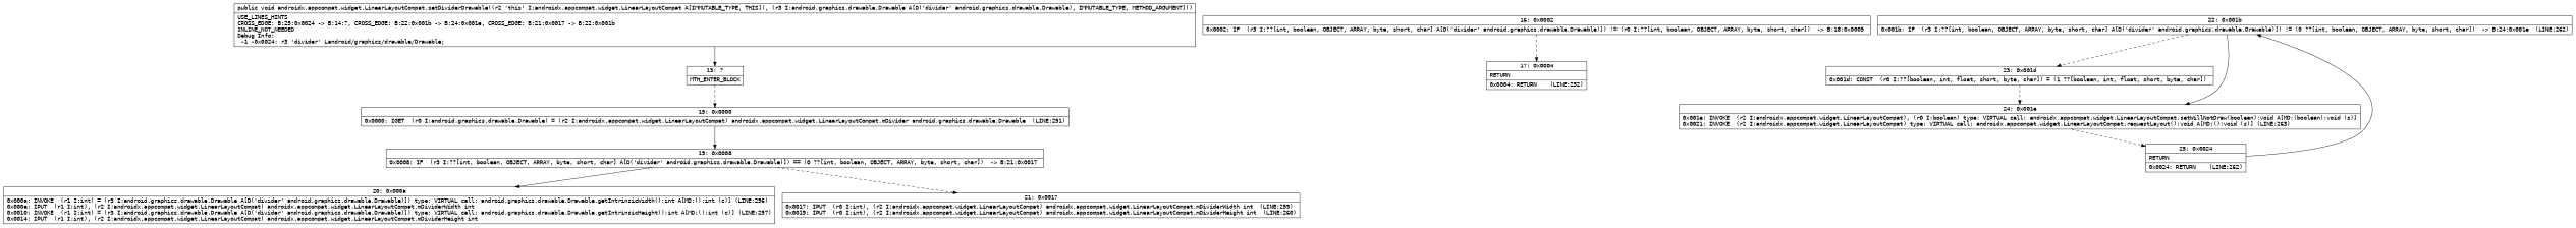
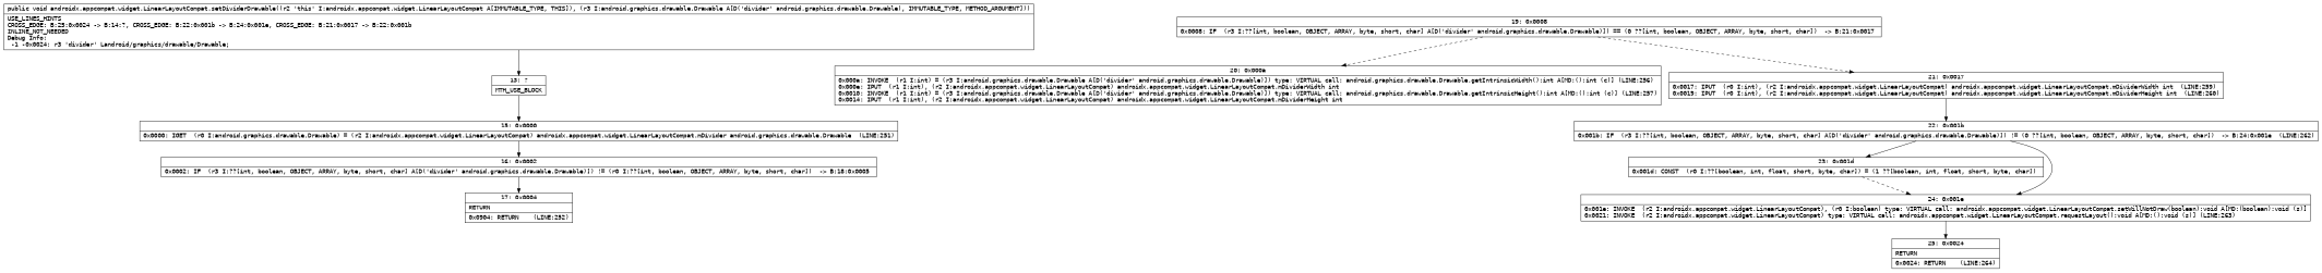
  digraph {
    fontname="DejaVu Sans Mono"
    node [fontname="DejaVu Sans Mono" shape=record]
    edge [fontname="DejaVu Sans Mono"]
-   n1 [label="{13\:\ ?|MTH_ENTER_BLOCK\l}"]
+   n1 [label="{13\:\ ?|MTH_USE_BLOCK\l}"]
    n2 [label="{15\:\ 0x0000|0x0000: IGET  (r0 I:android.graphics.drawable.Drawable) = (r2 I:androidx.appcompat.widget.LinearLayoutCompat) androidx.appcompat.widget.LinearLayoutCompat.mDivider android.graphics.drawable.Drawable  (LINE:251)\l}"]
    n3 [label="{16\:\ 0x0002|0x0002: IF  (r3 I:??[int, boolean, OBJECT, ARRAY, byte, short, char] A[D('divider' android.graphics.drawable.Drawable)]) != (r0 I:??[int, boolean, OBJECT, ARRAY, byte, short, char])  \-\> B:18:0x0005 \l}"]
-   n4 [label="{17\:\ 0x0004|RETURN\l|0x0004: RETURN    (LINE:252)\l}"]
+   n4 [label="{17\:\ 0x0004|RETURN\l|0x0904: RETURN    (LINE:252)\l}"]
    n5 [label="{19\:\ 0x0008|0x0008: IF  (r3 I:??[int, boolean, OBJECT, ARRAY, byte, short, char] A[D('divider' android.graphics.drawable.Drawable)]) == (0 ??[int, boolean, OBJECT, ARRAY, byte, short, char])  \-\> B:21:0x0017 \l}"]
    n6 [label="{20\:\ 0x000a|0x000a: INVOKE  (r1 I:int) = (r3 I:android.graphics.drawable.Drawable A[D('divider' android.graphics.drawable.Drawable)]) type: VIRTUAL call: android.graphics.drawable.Drawable.getIntrinsicWidth():int A[MD:():int (c)] (LINE:256)\l0x000e: IPUT  (r1 I:int), (r2 I:androidx.appcompat.widget.LinearLayoutCompat) androidx.appcompat.widget.LinearLayoutCompat.mDividerWidth int \l0x0010: INVOKE  (r1 I:int) = (r3 I:android.graphics.drawable.Drawable A[D('divider' android.graphics.drawable.Drawable)]) type: VIRTUAL call: android.graphics.drawable.Drawable.getIntrinsicHeight():int A[MD:():int (c)] (LINE:257)\l0x0014: IPUT  (r1 I:int), (r2 I:androidx.appcompat.widget.LinearLayoutCompat) androidx.appcompat.widget.LinearLayoutCompat.mDividerHeight int \l}"]
    n7 [label="{21\:\ 0x0017|0x0017: IPUT  (r0 I:int), (r2 I:androidx.appcompat.widget.LinearLayoutCompat) androidx.appcompat.widget.LinearLayoutCompat.mDividerWidth int  (LINE:259)\l0x0019: IPUT  (r0 I:int), (r2 I:androidx.appcompat.widget.LinearLayoutCompat) androidx.appcompat.widget.LinearLayoutCompat.mDividerHeight int  (LINE:260)\l}"]
    n8 [label="{22\:\ 0x001b|0x001b: IF  (r3 I:??[int, boolean, OBJECT, ARRAY, byte, short, char] A[D('divider' android.graphics.drawable.Drawable)]) != (0 ??[int, boolean, OBJECT, ARRAY, byte, short, char])  \-\> B:24:0x001e  (LINE:262)\l}"]
    n9 [label="{23\:\ 0x001d|0x001d: CONST  (r0 I:??[boolean, int, float, short, byte, char]) = (1 ??[boolean, int, float, short, byte, char]) \l}"]
    n10 [label="{24\:\ 0x001e|0x001e: INVOKE  (r2 I:androidx.appcompat.widget.LinearLayoutCompat), (r0 I:boolean) type: VIRTUAL call: androidx.appcompat.widget.LinearLayoutCompat.setWillNotDraw(boolean):void A[MD:(boolean):void (s)]\l0x0021: INVOKE  (r2 I:androidx.appcompat.widget.LinearLayoutCompat) type: VIRTUAL call: androidx.appcompat.widget.LinearLayoutCompat.requestLayout():void A[MD:():void (s)] (LINE:263)\l}"]
-   n11 [label="{25\:\ 0x0024|RETURN\l|0x0024: RETURN    (LINE:262)\l}"]
+   n11 [label="{25\:\ 0x0024|RETURN\l|0x0024: RETURN    (LINE:264)\l}"]
    n12 [label="{public void androidx.appcompat.widget.LinearLayoutCompat.setDividerDrawable((r2 'this' I:androidx.appcompat.widget.LinearLayoutCompat A[IMMUTABLE_TYPE, THIS]), (r3 I:android.graphics.drawable.Drawable A[D('divider' android.graphics.drawable.Drawable), IMMUTABLE_TYPE, METHOD_ARGUMENT]))  | USE_LINES_HINTS\lCROSS_EDGE: B:25:0x0024 \-\> B:14:?, CROSS_EDGE: B:22:0x001b \-\> B:24:0x001e, CROSS_EDGE: B:21:0x0017 \-\> B:22:0x001b\lINLINE_NOT_NEEDED\lDebug Info:\l  \-1 \-0x0024: r3 'divider' Landroid\/graphics\/drawable\/Drawable;\l}"]
-   n1 -> n2 [style=dashed]
-   n2 -> n5
-   n3 -> n4 [style=dashed]
-   n5 -> n6 [style=solid]
+   n1 -> n2
+   n2 -> n3
+   n3 -> n4 [style=solid]
+   n5 -> n6 [style=dashed]
    n5 -> n7 [style=dashed]
-   n11 -> n8
-   n8 -> n9 [style=dashed]
+   n7 -> n8
+   n8 -> n9 [style=solid]
    n8 -> n10
    n9 -> n10 [style=dashed]
-   n10 -> n11 [style=dashed]
+   n10 -> n11
    n12 -> n1
  }
